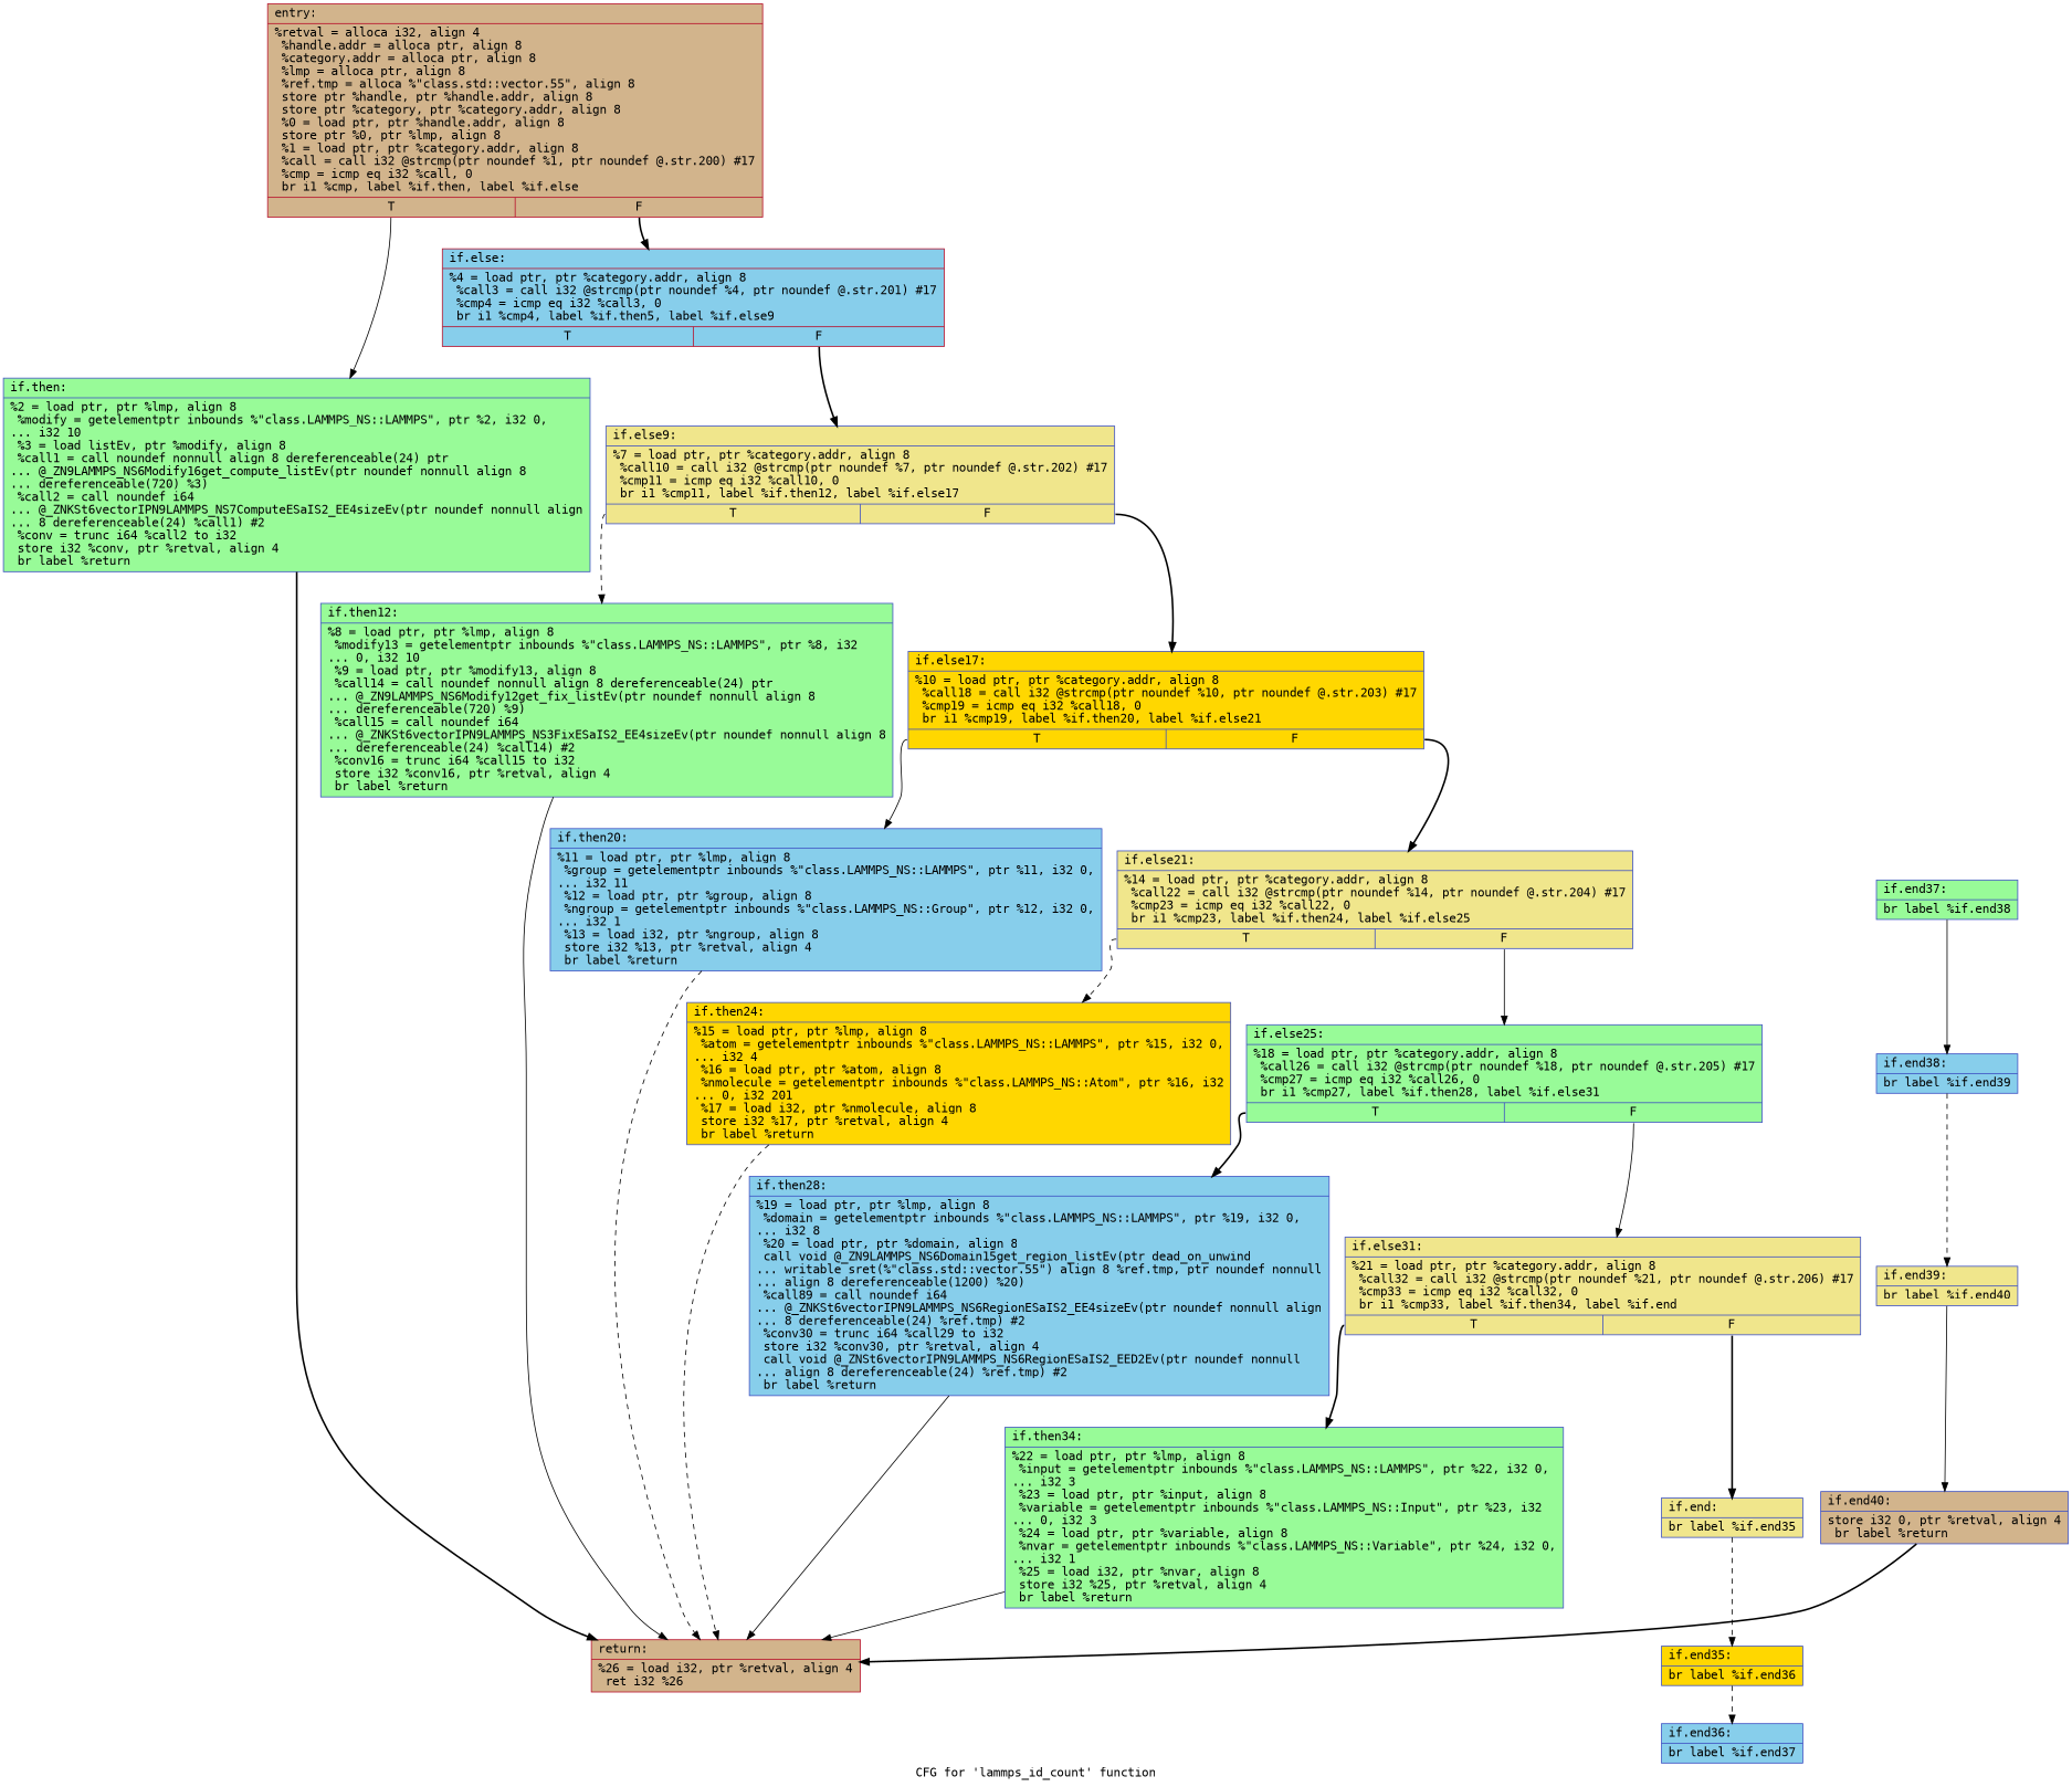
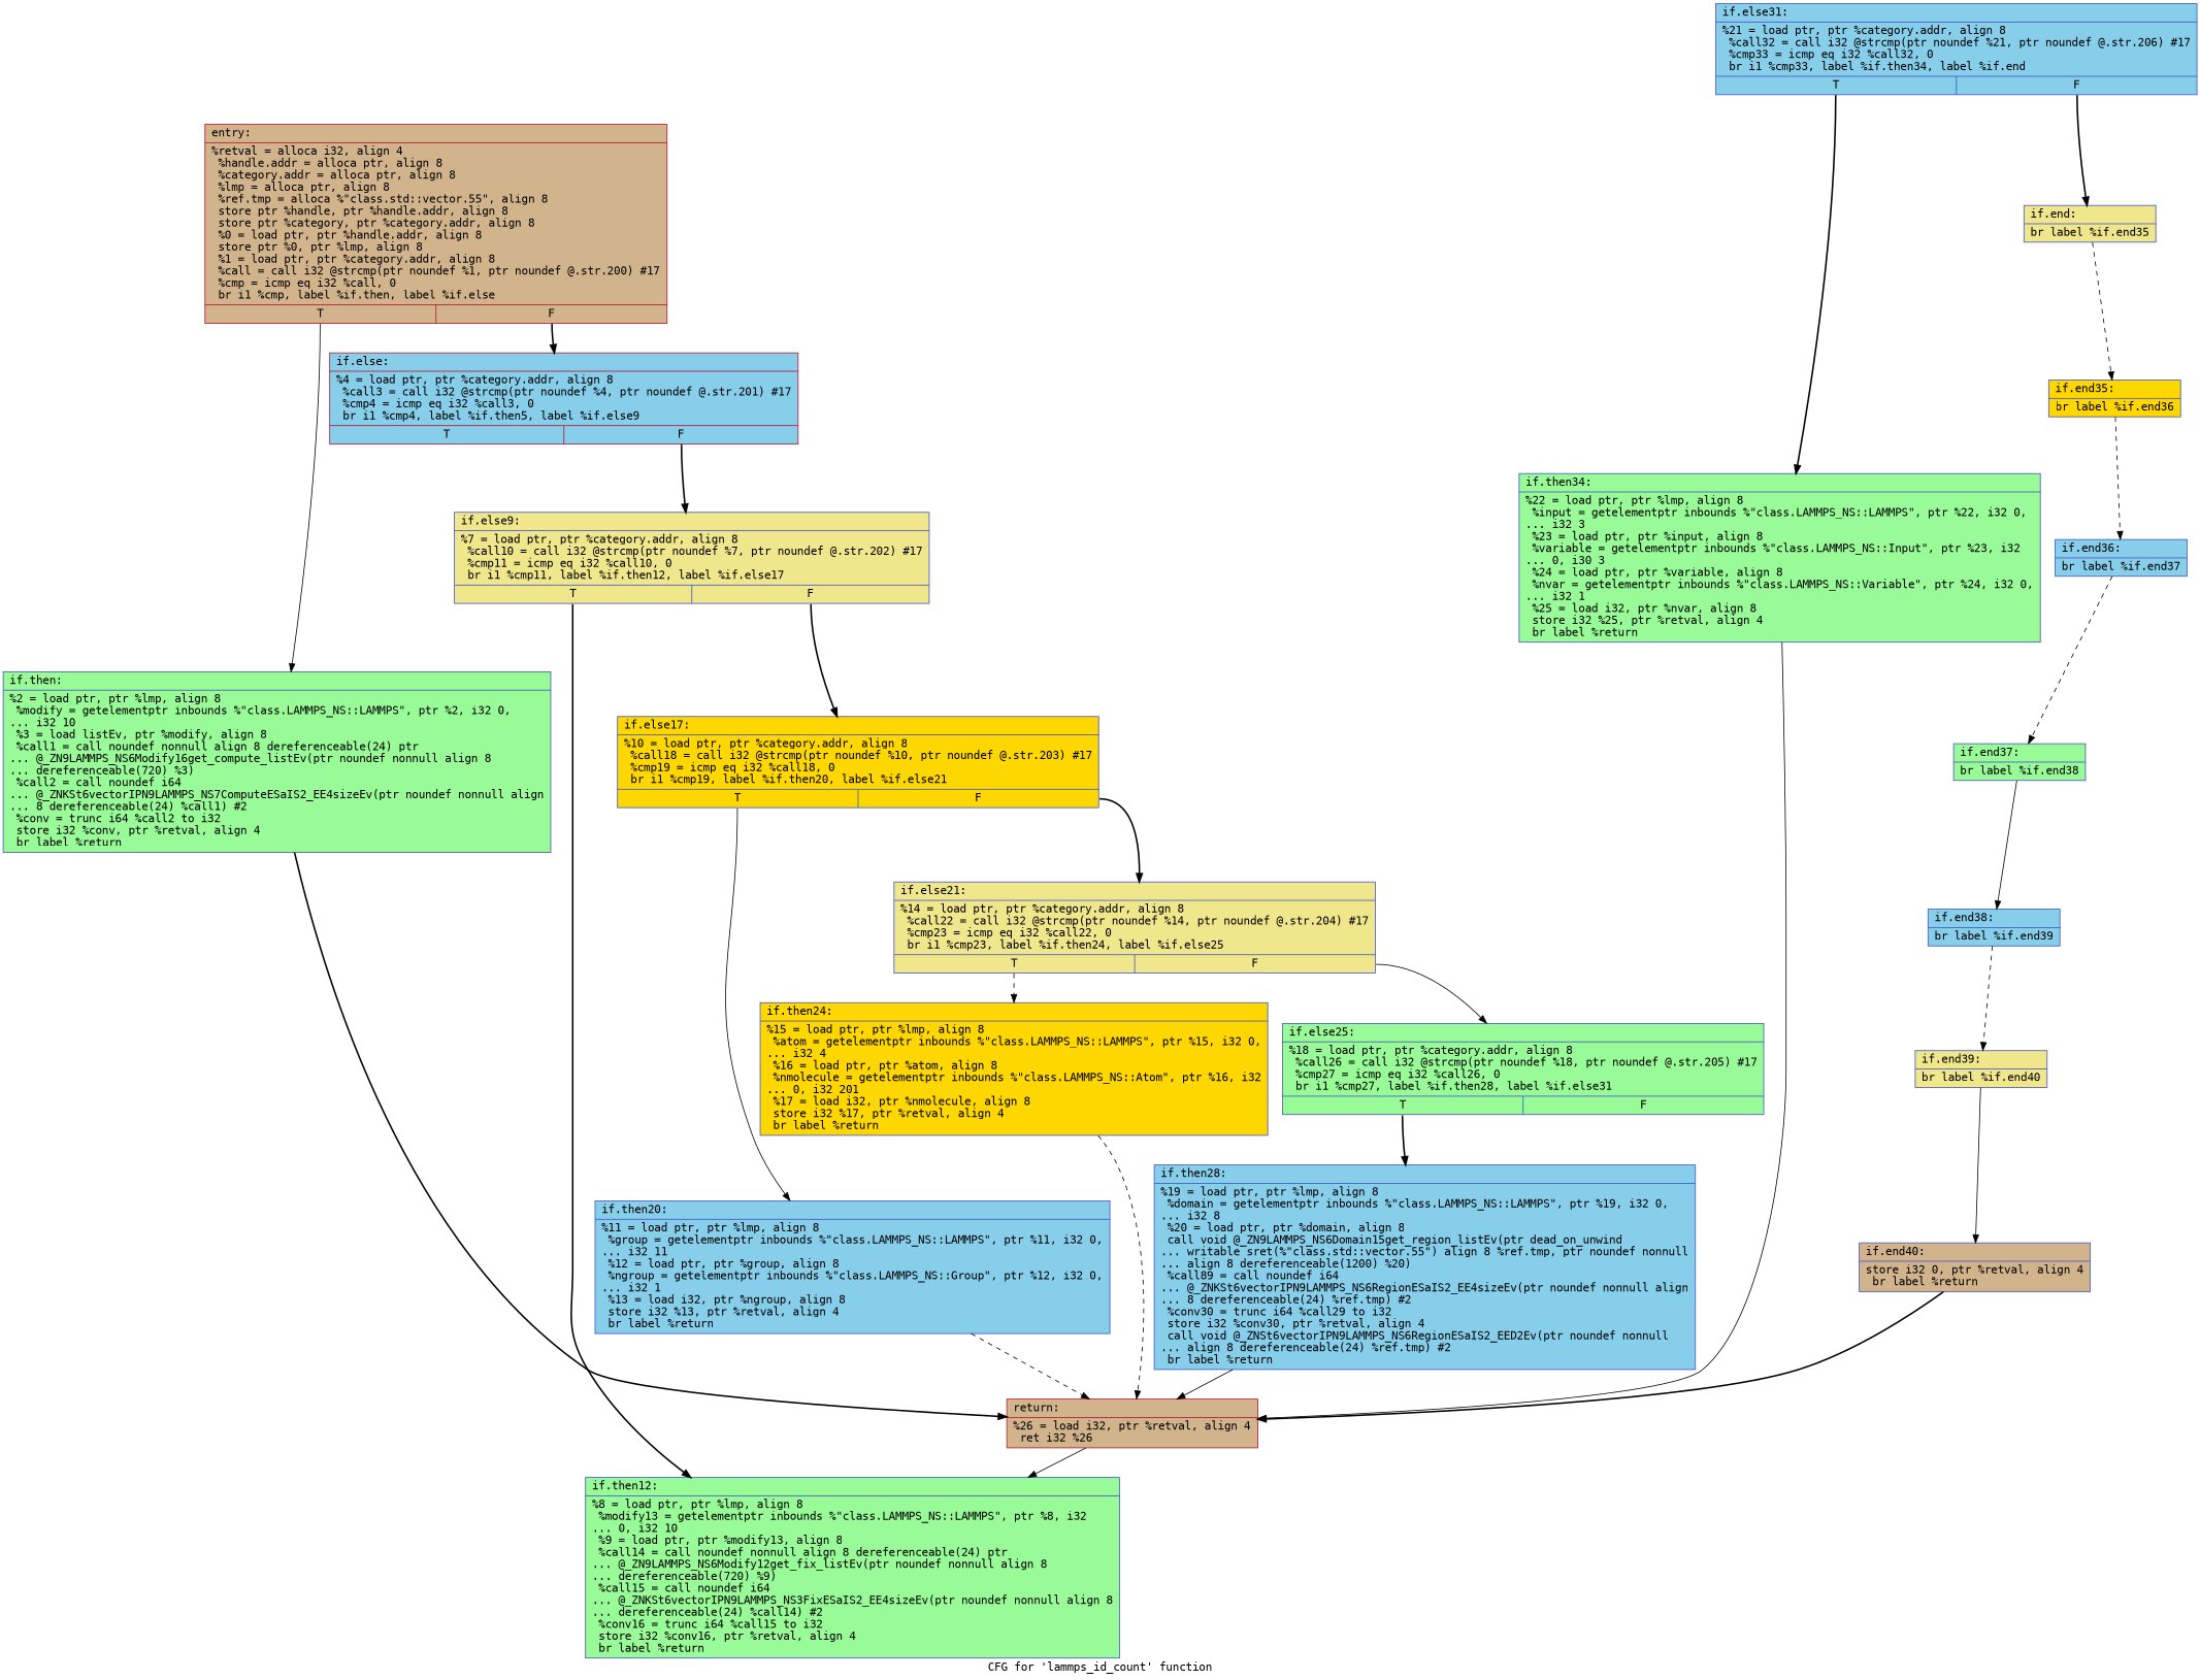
  digraph {
    fontname="DejaVu Sans Mono"
    label="CFG for 'lammps_id_count' function"
    node [color="#3d50c3ff" fillcolor=skyblue fontname="DejaVu Sans Mono" shape=record style=filled]
    edge [fontname="DejaVu Sans Mono" style=solid]
    n1 [color="#b70d28ff" fillcolor=tan label="{entry:\l|  %retval = alloca i32, align 4\l  %handle.addr = alloca ptr, align 8\l  %category.addr = alloca ptr, align 8\l  %lmp = alloca ptr, align 8\l  %ref.tmp = alloca %\"class.std::vector.55\", align 8\l  store ptr %handle, ptr %handle.addr, align 8\l  store ptr %category, ptr %category.addr, align 8\l  %0 = load ptr, ptr %handle.addr, align 8\l  store ptr %0, ptr %lmp, align 8\l  %1 = load ptr, ptr %category.addr, align 8\l  %call = call i32 @strcmp(ptr noundef %1, ptr noundef @.str.200) #17\l  %cmp = icmp eq i32 %call, 0\l  br i1 %cmp, label %if.then, label %if.else\l|{<s0>T|<s1>F}}"]
    n2 [fillcolor=palegreen label="{if.then:\l|  %2 = load ptr, ptr %lmp, align 8\l  %modify = getelementptr inbounds %\"class.LAMMPS_NS::LAMMPS\", ptr %2, i32 0,\l... i32 10\l  %3 = load listEv, ptr %modify, align 8\l  %call1 = call noundef nonnull align 8 dereferenceable(24) ptr\l... @_ZN9LAMMPS_NS6Modify16get_compute_listEv(ptr noundef nonnull align 8\l... dereferenceable(720) %3)\l  %call2 = call noundef i64\l... @_ZNKSt6vectorIPN9LAMMPS_NS7ComputeESaIS2_EE4sizeEv(ptr noundef nonnull align\l... 8 dereferenceable(24) %call1) #2\l  %conv = trunc i64 %call2 to i32\l  store i32 %conv, ptr %retval, align 4\l  br label %return\l}"]
    n3 [color="#b70d28ff" label="{if.else:\l|  %4 = load ptr, ptr %category.addr, align 8\l  %call3 = call i32 @strcmp(ptr noundef %4, ptr noundef @.str.201) #17\l  %cmp4 = icmp eq i32 %call3, 0\l  br i1 %cmp4, label %if.then5, label %if.else9\l|{<s0>T|<s1>F}}"]
    n4 [color="#b70d28ff" fillcolor=tan label="{return:\l|  %26 = load i32, ptr %retval, align 4\l  ret i32 %26\l}"]
    n5 [fillcolor=khaki label="{if.else9:\l|  %7 = load ptr, ptr %category.addr, align 8\l  %call10 = call i32 @strcmp(ptr noundef %7, ptr noundef @.str.202) #17\l  %cmp11 = icmp eq i32 %call10, 0\l  br i1 %cmp11, label %if.then12, label %if.else17\l|{<s0>T|<s1>F}}"]
    n6 [fillcolor=palegreen label="{if.then12:\l|  %8 = load ptr, ptr %lmp, align 8\l  %modify13 = getelementptr inbounds %\"class.LAMMPS_NS::LAMMPS\", ptr %8, i32\l... 0, i32 10\l  %9 = load ptr, ptr %modify13, align 8\l  %call14 = call noundef nonnull align 8 dereferenceable(24) ptr\l... @_ZN9LAMMPS_NS6Modify12get_fix_listEv(ptr noundef nonnull align 8\l... dereferenceable(720) %9)\l  %call15 = call noundef i64\l... @_ZNKSt6vectorIPN9LAMMPS_NS3FixESaIS2_EE4sizeEv(ptr noundef nonnull align 8\l... dereferenceable(24) %call14) #2\l  %conv16 = trunc i64 %call15 to i32\l  store i32 %conv16, ptr %retval, align 4\l  br label %return\l}"]
    n7 [fillcolor=gold label="{if.else17:\l|  %10 = load ptr, ptr %category.addr, align 8\l  %call18 = call i32 @strcmp(ptr noundef %10, ptr noundef @.str.203) #17\l  %cmp19 = icmp eq i32 %call18, 0\l  br i1 %cmp19, label %if.then20, label %if.else21\l|{<s0>T|<s1>F}}"]
    n8 [label="{if.then20:\l|  %11 = load ptr, ptr %lmp, align 8\l  %group = getelementptr inbounds %\"class.LAMMPS_NS::LAMMPS\", ptr %11, i32 0,\l... i32 11\l  %12 = load ptr, ptr %group, align 8\l  %ngroup = getelementptr inbounds %\"class.LAMMPS_NS::Group\", ptr %12, i32 0,\l... i32 1\l  %13 = load i32, ptr %ngroup, align 8\l  store i32 %13, ptr %retval, align 4\l  br label %return\l}"]
    n9 [fillcolor=khaki label="{if.else21:\l|  %14 = load ptr, ptr %category.addr, align 8\l  %call22 = call i32 @strcmp(ptr noundef %14, ptr noundef @.str.204) #17\l  %cmp23 = icmp eq i32 %call22, 0\l  br i1 %cmp23, label %if.then24, label %if.else25\l|{<s0>T|<s1>F}}"]
    n10 [fillcolor=gold label="{if.then24:\l|  %15 = load ptr, ptr %lmp, align 8\l  %atom = getelementptr inbounds %\"class.LAMMPS_NS::LAMMPS\", ptr %15, i32 0,\l... i32 4\l  %16 = load ptr, ptr %atom, align 8\l  %nmolecule = getelementptr inbounds %\"class.LAMMPS_NS::Atom\", ptr %16, i32\l... 0, i32 201\l  %17 = load i32, ptr %nmolecule, align 8\l  store i32 %17, ptr %retval, align 4\l  br label %return\l}"]
    n11 [fillcolor=palegreen label="{if.else25:\l|  %18 = load ptr, ptr %category.addr, align 8\l  %call26 = call i32 @strcmp(ptr noundef %18, ptr noundef @.str.205) #17\l  %cmp27 = icmp eq i32 %call26, 0\l  br i1 %cmp27, label %if.then28, label %if.else31\l|{<s0>T|<s1>F}}"]
    n12 [label="{if.then28:\l|  %19 = load ptr, ptr %lmp, align 8\l  %domain = getelementptr inbounds %\"class.LAMMPS_NS::LAMMPS\", ptr %19, i32 0,\l... i32 8\l  %20 = load ptr, ptr %domain, align 8\l  call void @_ZN9LAMMPS_NS6Domain15get_region_listEv(ptr dead_on_unwind\l... writable sret(%\"class.std::vector.55\") align 8 %ref.tmp, ptr noundef nonnull\l... align 8 dereferenceable(1200) %20)\l  %call89 = call noundef i64\l... @_ZNKSt6vectorIPN9LAMMPS_NS6RegionESaIS2_EE4sizeEv(ptr noundef nonnull align\l... 8 dereferenceable(24) %ref.tmp) #2\l  %conv30 = trunc i64 %call29 to i32\l  store i32 %conv30, ptr %retval, align 4\l  call void @_ZNSt6vectorIPN9LAMMPS_NS6RegionESaIS2_EED2Ev(ptr noundef nonnull\l... align 8 dereferenceable(24) %ref.tmp) #2\l  br label %return\l}"]
-   n13 [fillcolor=khaki label="{if.else31:\l|  %21 = load ptr, ptr %category.addr, align 8\l  %call32 = call i32 @strcmp(ptr noundef %21, ptr noundef @.str.206) #17\l  %cmp33 = icmp eq i32 %call32, 0\l  br i1 %cmp33, label %if.then34, label %if.end\l|{<s0>T|<s1>F}}"]
-   n14 [fillcolor=palegreen label="{if.then34:\l|  %22 = load ptr, ptr %lmp, align 8\l  %input = getelementptr inbounds %\"class.LAMMPS_NS::LAMMPS\", ptr %22, i32 0,\l... i32 3\l  %23 = load ptr, ptr %input, align 8\l  %variable = getelementptr inbounds %\"class.LAMMPS_NS::Input\", ptr %23, i32\l... 0, i32 3\l  %24 = load ptr, ptr %variable, align 8\l  %nvar = getelementptr inbounds %\"class.LAMMPS_NS::Variable\", ptr %24, i32 0,\l... i32 1\l  %25 = load i32, ptr %nvar, align 8\l  store i32 %25, ptr %retval, align 4\l  br label %return\l}"]
+   n13 [label="{if.else31:\l|  %21 = load ptr, ptr %category.addr, align 8\l  %call32 = call i32 @strcmp(ptr noundef %21, ptr noundef @.str.206) #17\l  %cmp33 = icmp eq i32 %call32, 0\l  br i1 %cmp33, label %if.then34, label %if.end\l|{<s0>T|<s1>F}}"]
+   n14 [fillcolor=palegreen label="{if.then34:\l|  %22 = load ptr, ptr %lmp, align 8\l  %input = getelementptr inbounds %\"class.LAMMPS_NS::LAMMPS\", ptr %22, i32 0,\l... i32 3\l  %23 = load ptr, ptr %input, align 8\l  %variable = getelementptr inbounds %\"class.LAMMPS_NS::Input\", ptr %23, i32\l... 0, i30 3\l  %24 = load ptr, ptr %variable, align 8\l  %nvar = getelementptr inbounds %\"class.LAMMPS_NS::Variable\", ptr %24, i32 0,\l... i32 1\l  %25 = load i32, ptr %nvar, align 8\l  store i32 %25, ptr %retval, align 4\l  br label %return\l}"]
    n15 [fillcolor=khaki label="{if.end:\l|  br label %if.end35\l}"]
    n16 [fillcolor=gold label="{if.end35:\l|  br label %if.end36\l}"]
    n17 [label="{if.end36:\l|  br label %if.end37\l}"]
    n18 [fillcolor=palegreen label="{if.end37:\l|  br label %if.end38\l}"]
    n19 [label="{if.end38:\l|  br label %if.end39\l}"]
    n20 [fillcolor=khaki label="{if.end39:\l|  br label %if.end40\l}"]
    n21 [fillcolor=tan label="{if.end40:\l|  store i32 0, ptr %retval, align 4\l  br label %return\l}"]
    n1 -> n2 [tailport=s0]
    n1 -> n3 [style=bold tailport=s1]
    n2 -> n4 [style=bold]
    n3 -> n5 [style=bold tailport=s1]
-   n5 -> n6 [style=dashed tailport=s0]
+   n5 -> n6 [style=bold tailport=s0]
    n5 -> n7 [style=bold tailport=s1]
-   n6 -> n4
+   n4 -> n6
    n7 -> n8 [tailport=s0]
    n7 -> n9 [style=bold tailport=s1]
    n8 -> n4 [style=dashed]
    n9 -> n10 [style=dashed tailport=s0]
    n9 -> n11 [tailport=s1]
    n10 -> n4 [style=dashed]
    n11 -> n12 [style=bold tailport=s0]
-   n11 -> n13 [tailport=s1]
    n12 -> n4
    n13 -> n14 [style=bold tailport=s0]
    n13 -> n15 [style=bold tailport=s1]
    n14 -> n4
    n15 -> n16 [style=dashed]
    n16 -> n17 [style=dashed]
+   n17 -> n18 [style=dashed]
    n18 -> n19
    n19 -> n20 [style=dashed]
    n20 -> n21
    n21 -> n4 [style=bold]
  }
